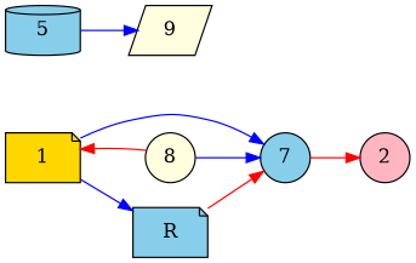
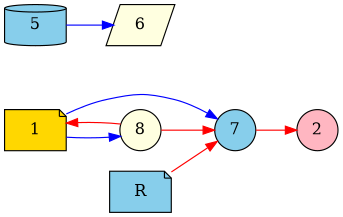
  digraph {
    rankdir=LR
    node [fillcolor=skyblue shape=circle style=filled]
    edge [color=blue]
    1 [fillcolor=gold shape=note]
    7
    8 [fillcolor=lightyellow]
    2 [fillcolor=lightpink]
    5 [shape=cylinder]
-   6 [fillcolor=lightyellow shape=parallelogram label=9]
+   6 [fillcolor=lightyellow shape=parallelogram]
    R [shape=note]
    1 -> 7
-   1 -> R
+   1 -> 8
    7 -> 2 [color=red]
    8 -> 1 [color=red]
-   8 -> 7
+   8 -> 7 [color=red]
    5 -> 6
    R -> 7 [color=red]
  }
